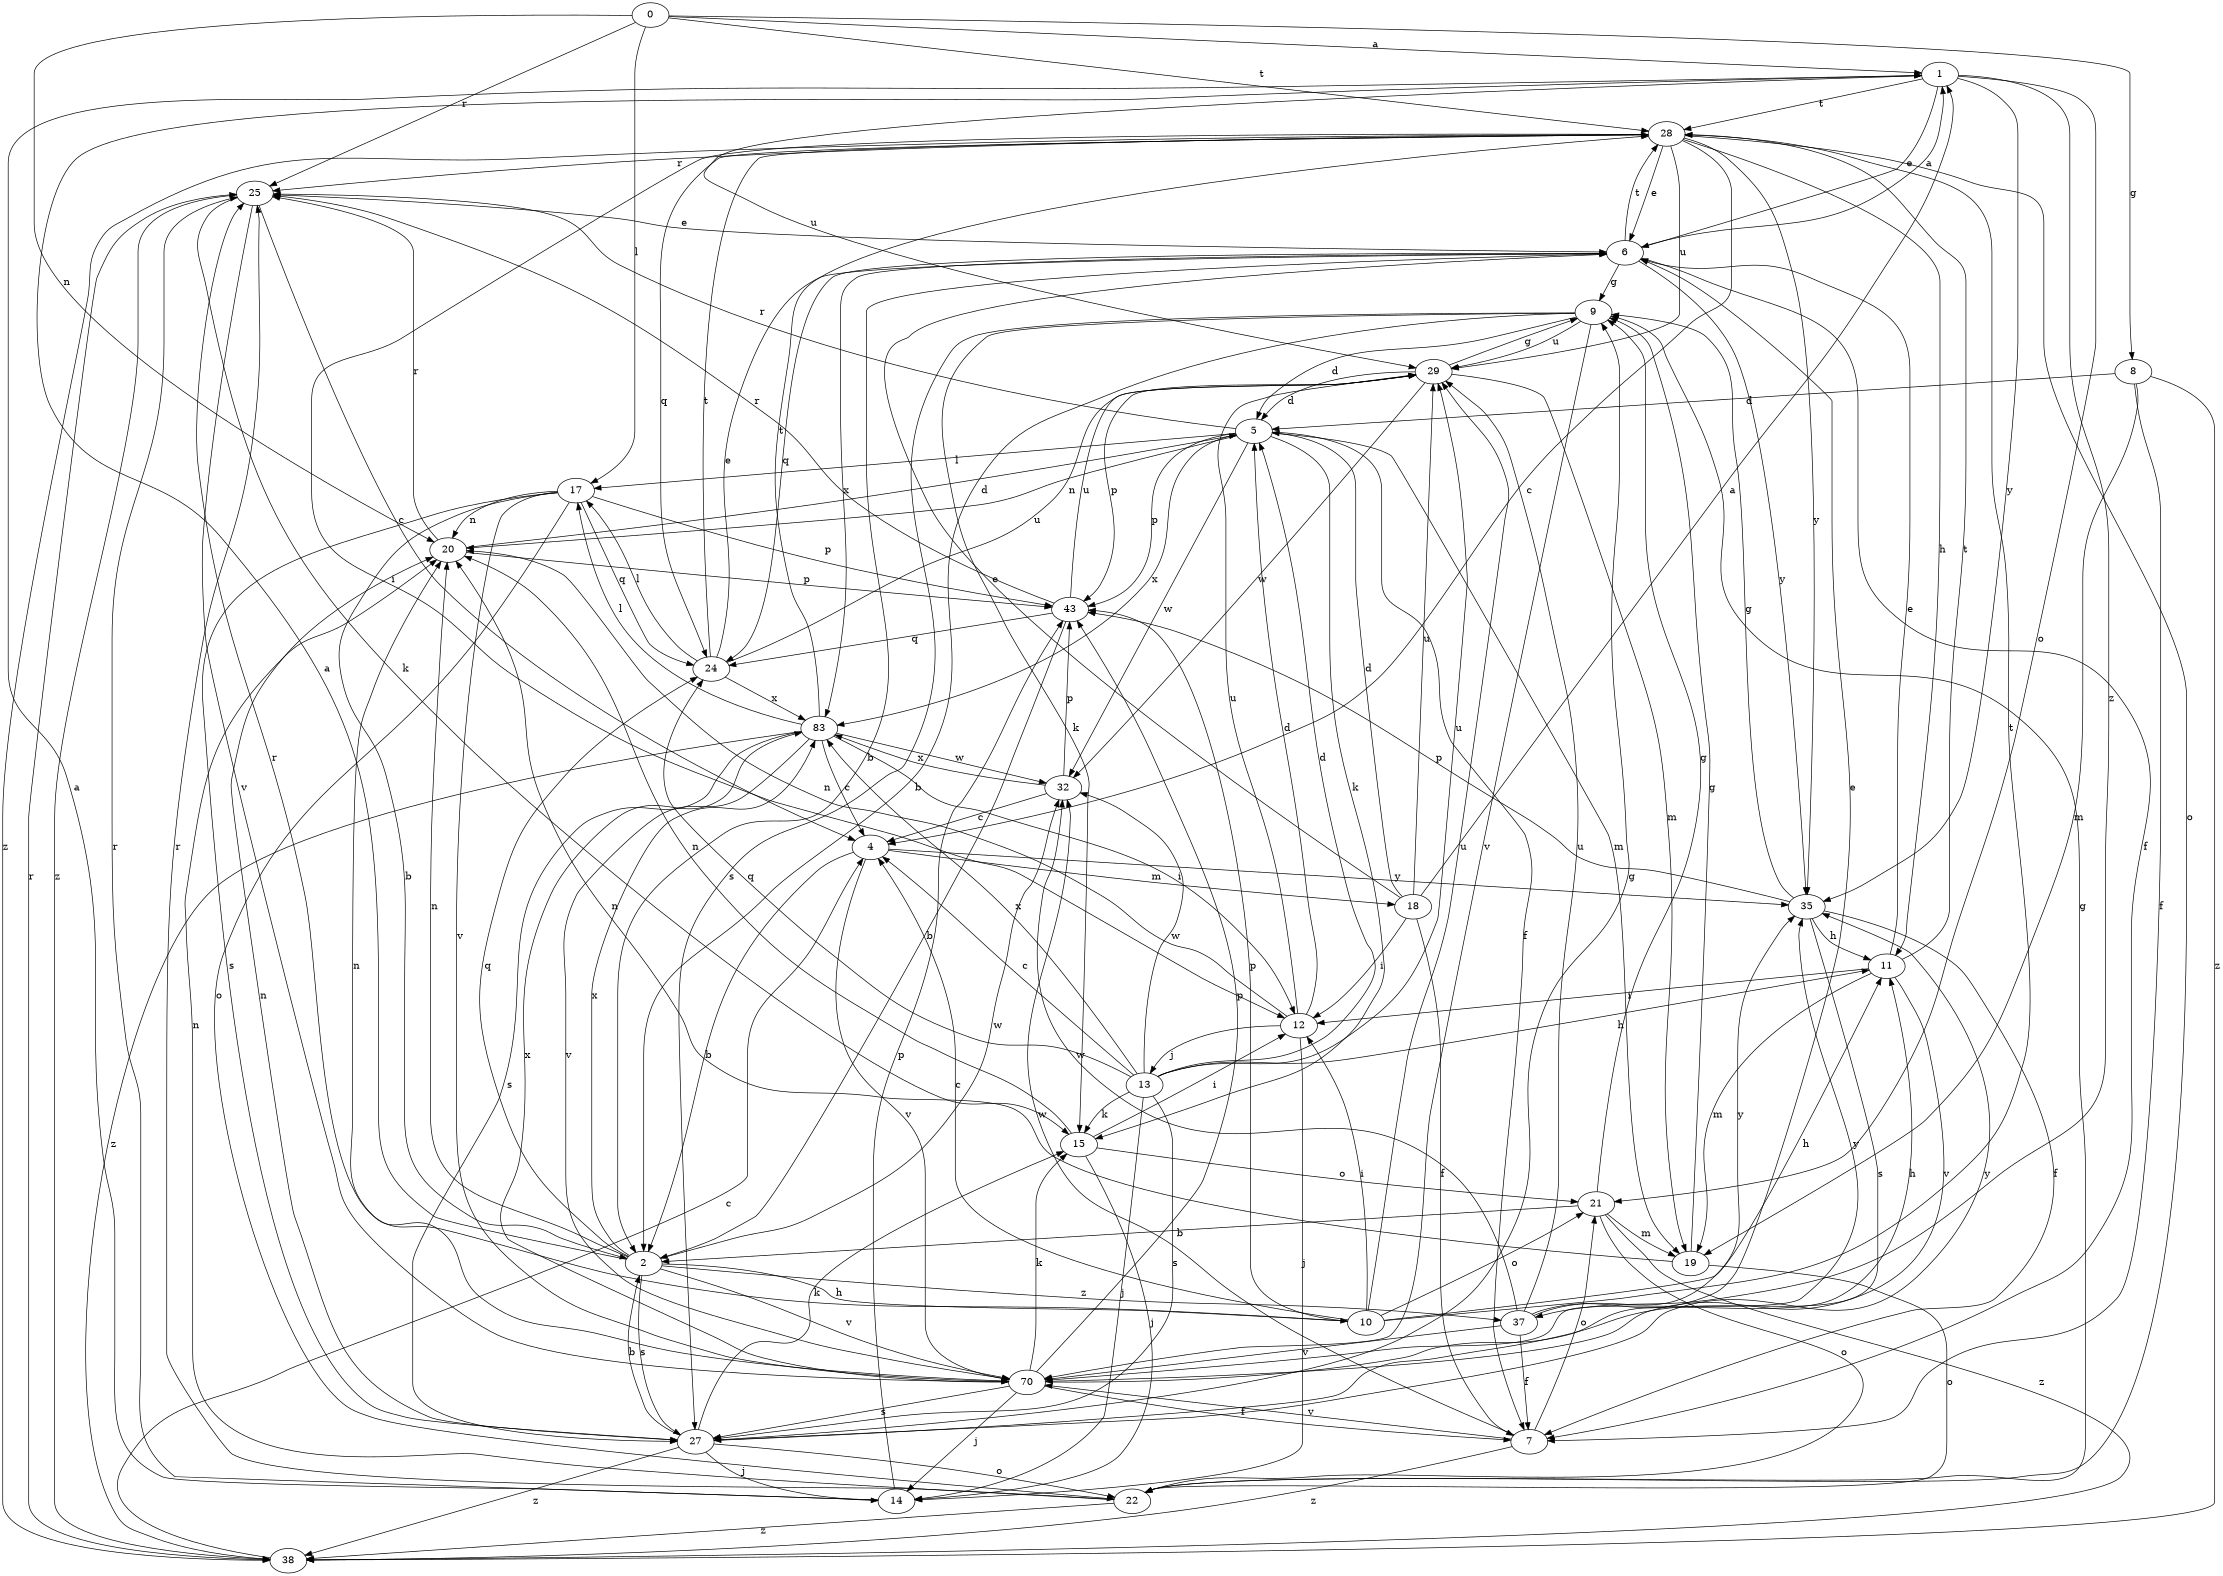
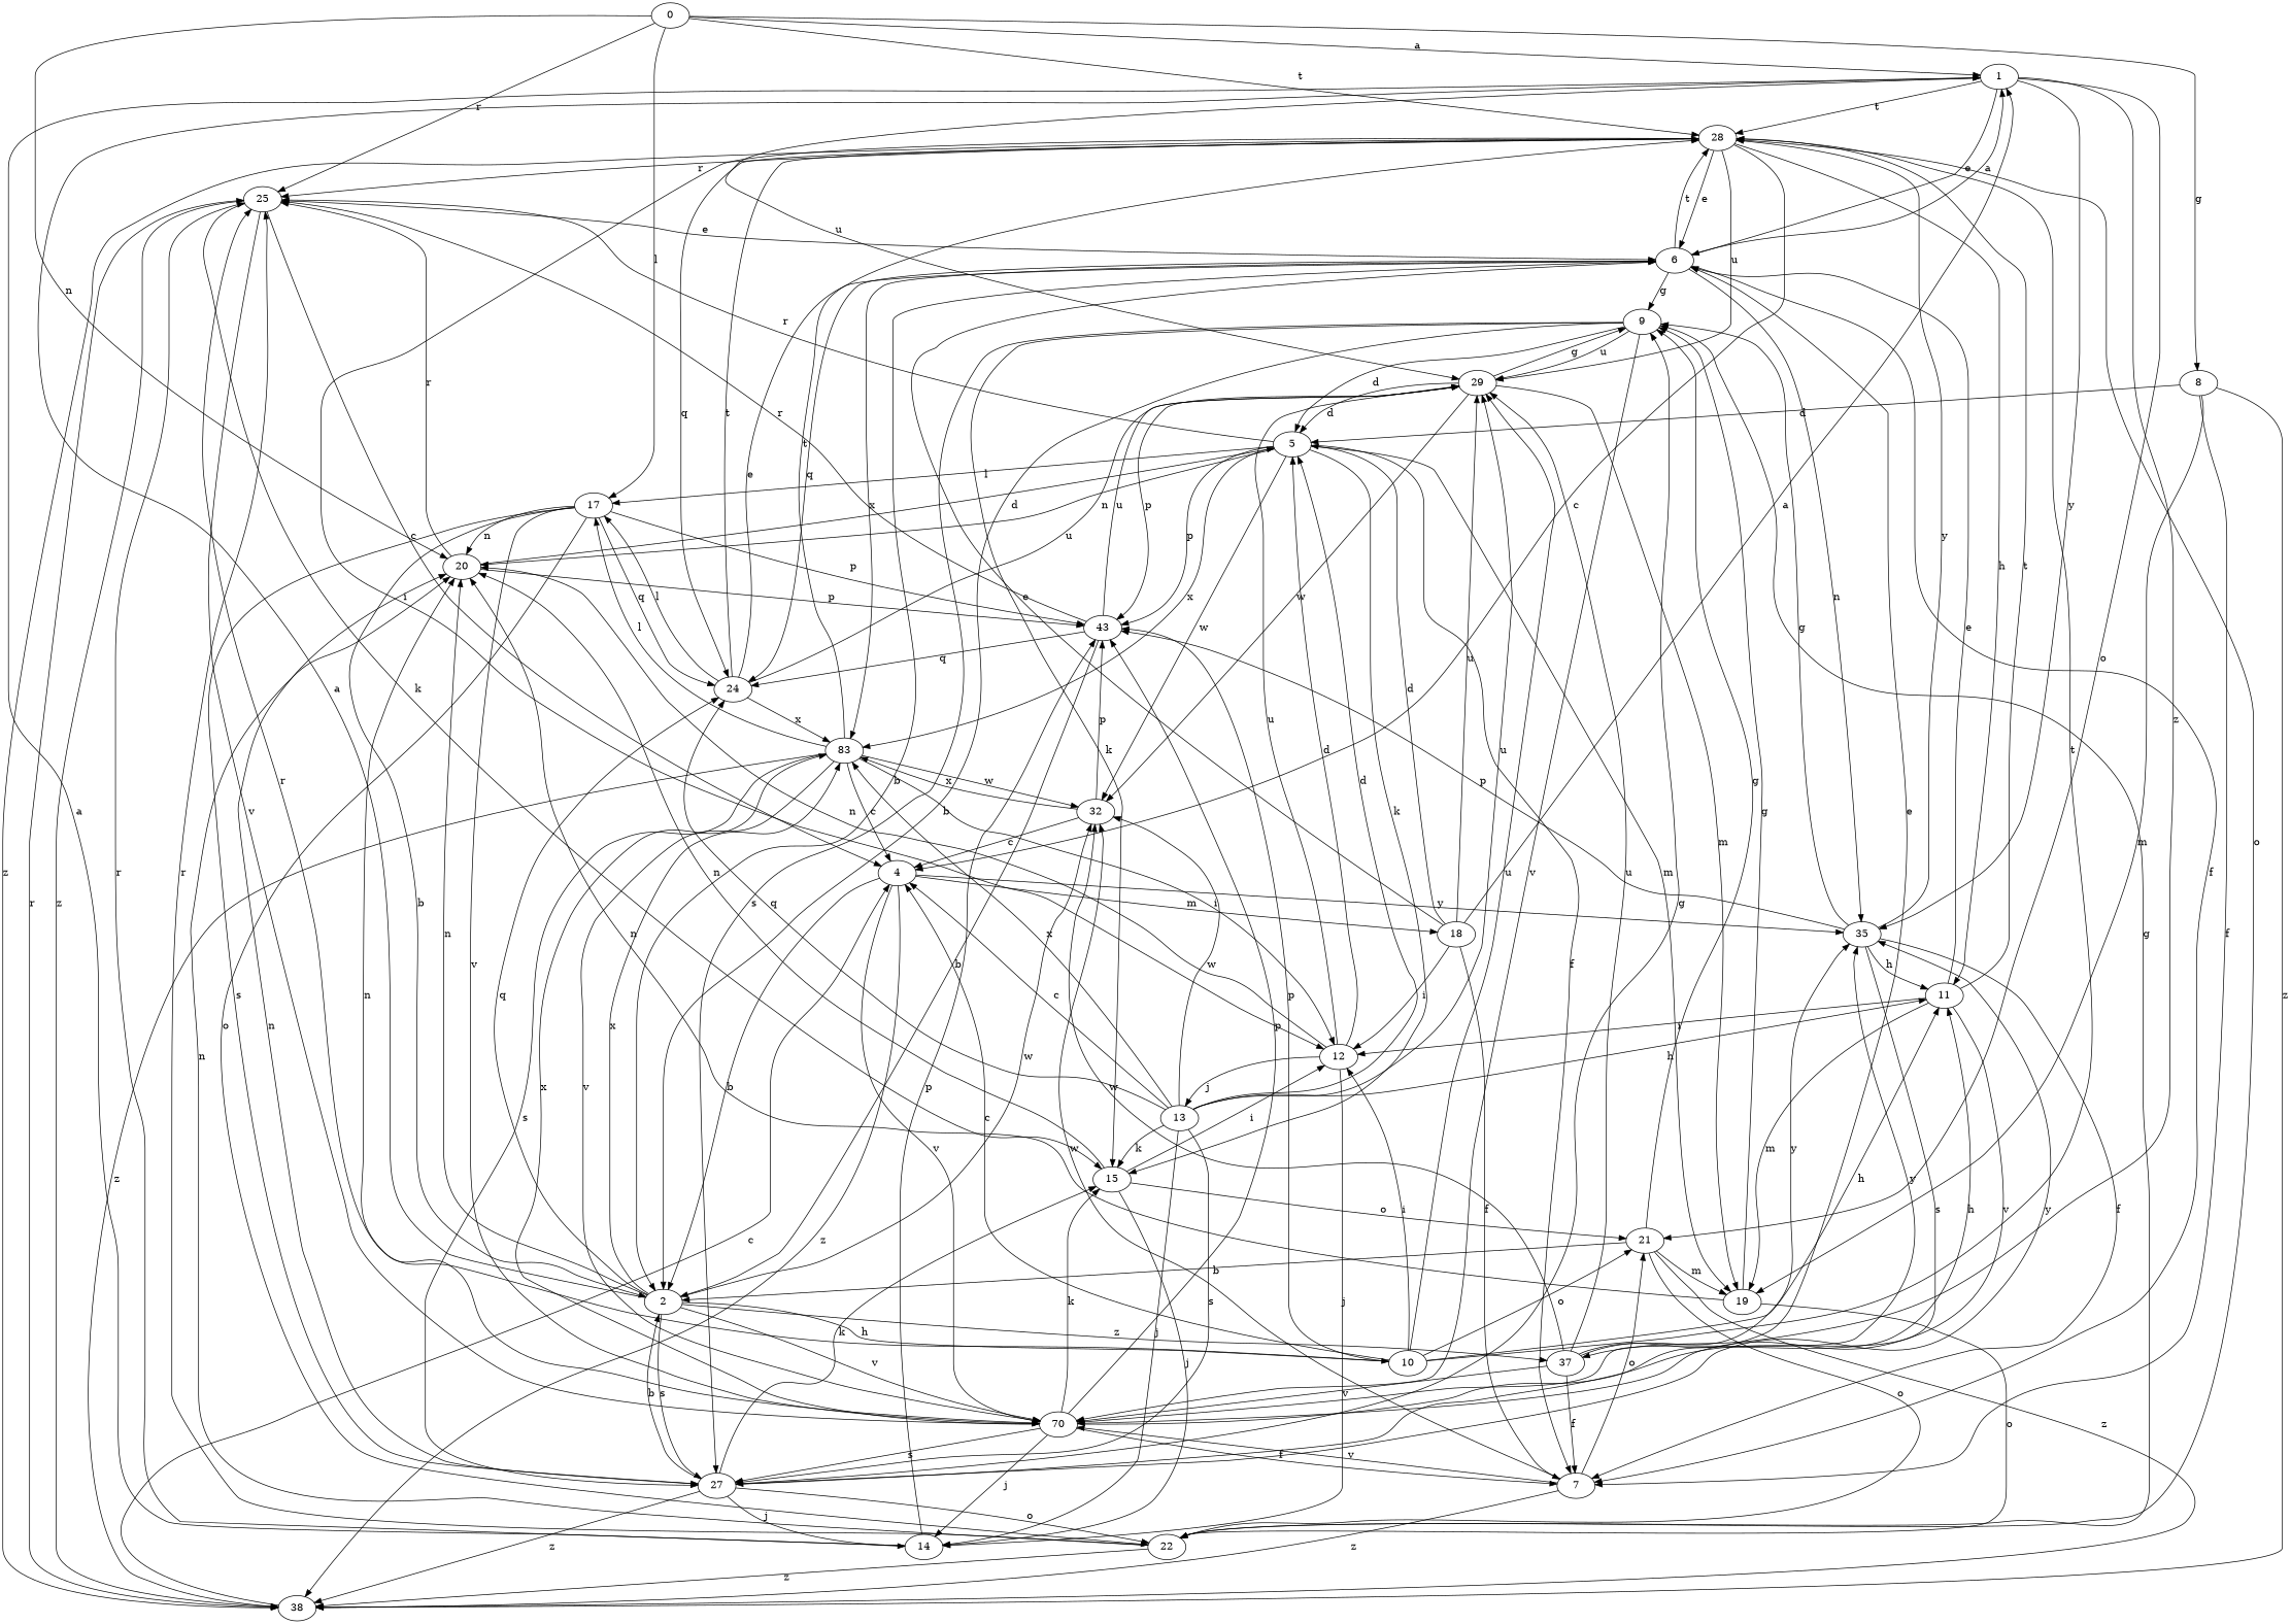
  strict digraph {
    0
    1
    8
    17
    20
    25
    28
    6
    21
    29
    35
    37
    38
    5
    7
    19
    2
    24
    27
    n20 [label=70]
    n21 [label=43]
    22
    4
    15
    11
    12
    n27 [label=83]
    9
    32
    10
    14
    18
    13
    0 -> 1 [label=a]
    0 -> 8 [label=g]
    0 -> 17 [label=l]
    0 -> 20 [label=n]
    0 -> 25 [label=r]
    0 -> 28 [label=t]
    1 -> 28 [label=t]
    1 -> 6 [label=e]
    1 -> 21 [label=o]
    1 -> 29 [label=u]
    1 -> 35 [label=y]
    1 -> 37 [label=z]
    8 -> 38 [label=z]
    8 -> 5 [label=d]
    8 -> 7 [label=f]
    8 -> 19 [label=m]
    17 -> 20 [label=n]
    17 -> 2 [label=b]
    17 -> 24 [label=q]
    17 -> 27 [label=s]
    17 -> n20 [label=v]
    17 -> n21 [label=p]
    17 -> 22 [label=o]
    20 -> 25 [label=r]
    20 -> 5 [label=d]
    20 -> n21 [label=p]
    25 -> 6 [label=e]
    25 -> 38 [label=z]
    25 -> n20 [label=v]
    25 -> 4 [label=c]
    25 -> 15 [label=k]
    28 -> 25 [label=r]
    28 -> 6 [label=e]
    28 -> 29 [label=u]
-   28 -> 35 [label=y]
+   35 -> 28 [label=y]
    28 -> 38 [label=z]
    28 -> 24 [label=q]
    28 -> 22 [label=o]
    28 -> 4 [label=c]
    28 -> 11 [label=h]
    28 -> 12 [label=i]
    6 -> 1 [label=a]
    6 -> 28 [label=t]
-   6 -> 35 [label=y]
+   6 -> 35 [label=n]
    6 -> 7 [label=f]
    6 -> 2 [label=b]
    6 -> 24 [label=q]
    6 -> n27 [label=x]
    6 -> 9 [label=g]
    21 -> 38 [label=z]
    21 -> 19 [label=m]
    21 -> 2 [label=b]
    21 -> 22 [label=o]
    21 -> 9 [label=g]
    29 -> 5 [label=d]
    29 -> 19 [label=m]
    29 -> n21 [label=p]
    29 -> 9 [label=g]
    29 -> 32 [label=w]
    35 -> 7 [label=f]
    35 -> 27 [label=s]
    35 -> n21 [label=p]
    35 -> 11 [label=h]
    35 -> 9 [label=g]
    37 -> 6 [label=e]
    37 -> 29 [label=u]
    37 -> 35 [label=y]
    37 -> 7 [label=f]
    37 -> n20 [label=v]
    37 -> 32 [label=w]
    38 -> 25 [label=r]
    38 -> 4 [label=c]
    5 -> 17 [label=l]
    5 -> 20 [label=n]
    5 -> 25 [label=r]
    5 -> 7 [label=f]
    5 -> 19 [label=m]
    5 -> n21 [label=p]
    5 -> 15 [label=k]
    5 -> n27 [label=x]
    5 -> 32 [label=w]
    7 -> 21 [label=o]
    7 -> 38 [label=z]
    7 -> n20 [label=v]
    7 -> 32 [label=w]
    19 -> 20 [label=n]
    19 -> 22 [label=o]
    19 -> 9 [label=g]
    2 -> 1 [label=a]
    2 -> 20 [label=n]
    2 -> 37 [label=z]
    2 -> 24 [label=q]
    2 -> 27 [label=s]
    2 -> n20 [label=v]
    2 -> n27 [label=x]
    2 -> 32 [label=w]
    2 -> 10 [label=h]
    24 -> 17 [label=l]
    24 -> 28 [label=t]
    24 -> 6 [label=e]
    24 -> 29 [label=u]
    24 -> n27 [label=x]
    27 -> 20 [label=n]
    27 -> 35 [label=y]
    27 -> 38 [label=z]
    27 -> 2 [label=b]
    27 -> 22 [label=o]
    27 -> 15 [label=k]
    27 -> 9 [label=g]
    27 -> 14 [label=j]
    n20 -> 20 [label=n]
    n20 -> 35 [label=y]
    n20 -> 7 [label=f]
    n20 -> 27 [label=s]
    n20 -> n21 [label=p]
    n20 -> 15 [label=k]
    n20 -> 11 [label=h]
    n20 -> n27 [label=x]
    n20 -> 14 [label=j]
    n21 -> 25 [label=r]
    n21 -> 29 [label=u]
    n21 -> 2 [label=b]
    n21 -> 24 [label=q]
    22 -> 20 [label=n]
    22 -> 25 [label=r]
    22 -> 38 [label=z]
    22 -> 9 [label=g]
    4 -> 35 [label=y]
+   4 -> 38 [label=z]
    4 -> 2 [label=b]
    4 -> n20 [label=v]
    4 -> 18 [label=m]
    15 -> 20 [label=n]
    15 -> 21 [label=o]
    15 -> 12 [label=i]
    15 -> 14 [label=j]
    11 -> 28 [label=t]
    11 -> 6 [label=e]
    11 -> 19 [label=m]
    11 -> n20 [label=v]
    11 -> 12 [label=i]
    12 -> 20 [label=n]
    12 -> 29 [label=u]
    12 -> 5 [label=d]
    12 -> 14 [label=j]
    12 -> 13 [label=j]
    n27 -> 17 [label=l]
    n27 -> 28 [label=t]
    n27 -> 38 [label=z]
    n27 -> 27 [label=s]
    n27 -> n20 [label=v]
    n27 -> 4 [label=c]
    n27 -> 12 [label=i]
    n27 -> 32 [label=w]
    9 -> 29 [label=u]
    9 -> 5 [label=d]
    9 -> 2 [label=b]
    9 -> 27 [label=s]
    9 -> n20 [label=v]
    9 -> 15 [label=k]
    32 -> n21 [label=p]
    32 -> 4 [label=c]
    32 -> n27 [label=x]
    10 -> 25 [label=r]
    10 -> 28 [label=t]
    10 -> 21 [label=o]
    10 -> 29 [label=u]
    10 -> n21 [label=p]
    10 -> 4 [label=c]
    10 -> 11 [label=h]
    10 -> 12 [label=i]
    14 -> 1 [label=a]
    14 -> 25 [label=r]
    14 -> n21 [label=p]
    18 -> 1 [label=a]
    18 -> 6 [label=e]
    18 -> 29 [label=u]
    18 -> 5 [label=d]
    18 -> 7 [label=f]
    18 -> 12 [label=i]
    13 -> 29 [label=u]
    13 -> 5 [label=d]
    13 -> 24 [label=q]
    13 -> 27 [label=s]
    13 -> 4 [label=c]
    13 -> 15 [label=k]
    13 -> 11 [label=h]
    13 -> n27 [label=x]
    13 -> 32 [label=w]
    13 -> 14 [label=j]
  }
